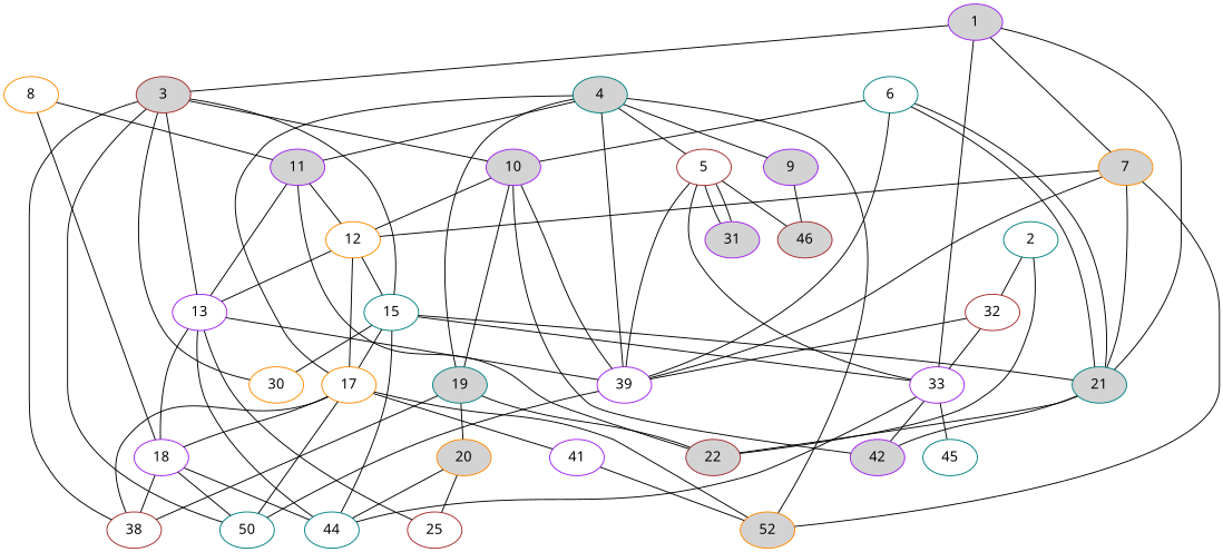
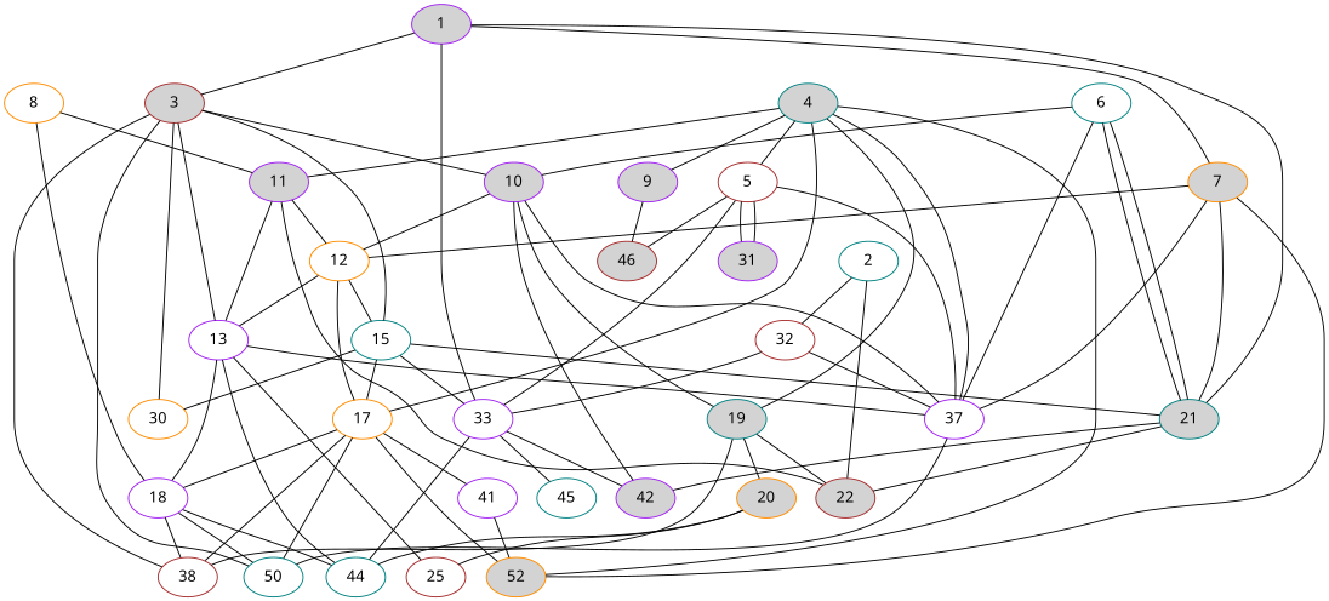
  graph {
    fontname="Noto Sans"
    node [color=purple fillcolor=white fontname="Noto Sans" style=filled]
    edge [fontname="Noto Sans"]
    3 [color=brown fillcolor=lightgrey super="+35"]
    10 [fillcolor=lightgrey super="+26"]
    13 [super="+14"]
    15 [color=teal super="+24"]
    30 [color=darkorange]
    38 [color=brown]
    50 [color=teal]
    1 [fillcolor=lightgrey]
    7 [color=darkorange fillcolor=lightgrey super="+16"]
    21 [color=teal fillcolor=lightgrey super="+23"]
    33 [super="+36"]
-   37 [label=39]
+   37
    52 [color=darkorange fillcolor=lightgrey]
    12 [color=darkorange super="+34"]
    n15 [color=brown fillcolor=lightgrey label=22 super="+39"]
    42 [fillcolor=lightgrey]
    44 [color=teal]
    45 [color=teal super="+49"]
    2 [color=teal]
    32 [color=brown]
    19 [color=teal fillcolor=lightgrey super="+43"]
    18 [super="+47"]
    25 [color=brown]
    17 [color=darkorange super="+28"]
    4 [color=teal fillcolor=lightgrey super="+29"]
    5 [color=brown super="+41"]
    9 [fillcolor=lightgrey]
    11 [fillcolor=lightgrey super="+22"]
    31 [fillcolor=lightgrey]
    46 [color=brown fillcolor=lightgrey]
    n31 [label=41]
    20 [color=darkorange fillcolor=lightgrey]
    6 [color=teal]
    8 [color=darkorange]
    3 -- 10
    3 -- 13
    3 -- 15
    3 -- 30
    3 -- 38 [weight=2]
    3 -- 50
    10 -- 37
    10 -- 12
    10 -- 42
    10 -- 19
    13 -- 37
    13 -- 44
    13 -- 18 [weight=2]
    13 -- 25
    15 -- 30
    15 -- 21
    15 -- 33
-   15 -- 44
    15 -- 17
    1 -- 3
    1 -- 7
    1 -- 21
    1 -- 33 [weight=2]
    7 -- 21
    7 -- 37
    7 -- 52
    7 -- 12
    21 -- n15
    21 -- 42
    33 -- 42
    33 -- 44
    33 -- 45 [weight=3]
    37 -- 50
    12 -- 13
    12 -- 15
    12 -- 17
    2 -- n15
    2 -- 32
    32 -- 33
    32 -- 37
    19 -- 38 [weight=2]
    19 -- n15
    19 -- 20
    18 -- 38
    18 -- 50
    18 -- 44
    17 -- 38
    17 -- 50
    17 -- 52
    17 -- 18
    17 -- n31
    4 -- 37
    4 -- 52
    4 -- 19
    4 -- 17
    4 -- 5
    4 -- 9
    4 -- 11
    5 -- 33
    5 -- 37
    5 -- 31
    5 -- 31
    5 -- 46
    9 -- 46
    11 -- 13
    11 -- 12
    11 -- n15
    n31 -- 52
    20 -- 44
    20 -- 25
    6 -- 10
    6 -- 21
    6 -- 21
    6 -- 37
    8 -- 18
    8 -- 11
  }
